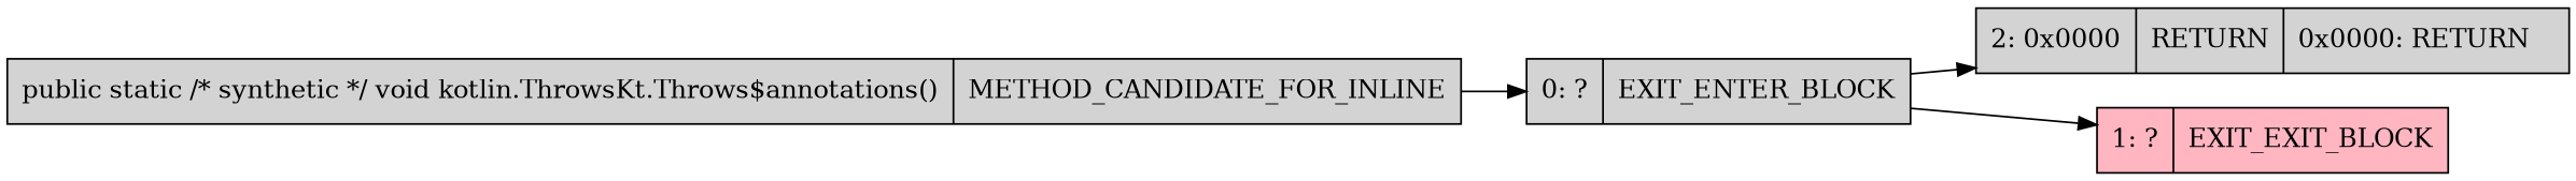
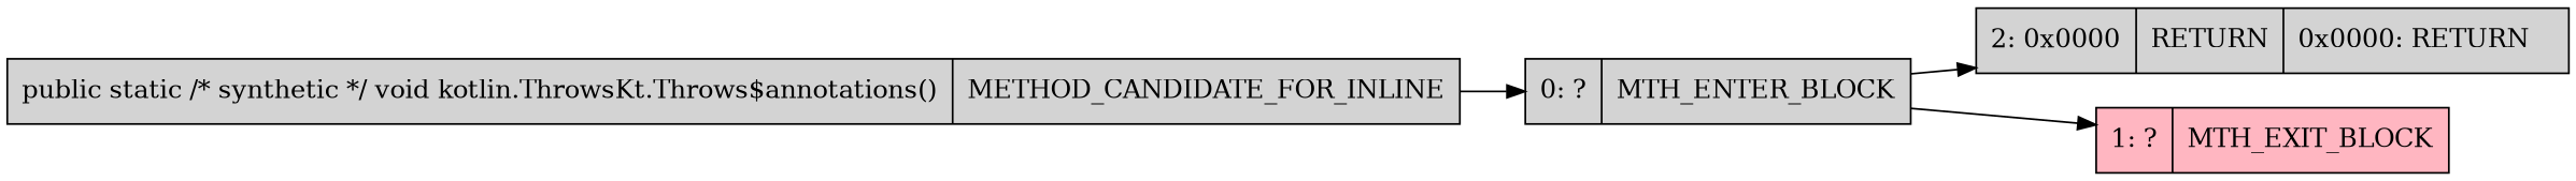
  digraph {
    rankdir=LR
    node [fillcolor=lightgrey shape=record style=filled]
-   n1 [label="{0\:\ ?|EXIT_ENTER_BLOCK\l}"]
+   n1 [label="{0\:\ ?|MTH_ENTER_BLOCK\l}"]
    n2 [label="{2\:\ 0x0000|RETURN\l|0x0000: RETURN   \l}"]
-   n3 [fillcolor=lightpink label="{1\:\ ?|EXIT_EXIT_BLOCK\l}"]
+   n3 [fillcolor=lightpink label="{1\:\ ?|MTH_EXIT_BLOCK\l}"]
    n4 [label="{public static \/* synthetic *\/ void kotlin.ThrowsKt.Throws$annotations()  | METHOD_CANDIDATE_FOR_INLINE\l}"]
    n1 -> n2
    n1 -> n3
    n4 -> n1
  }
